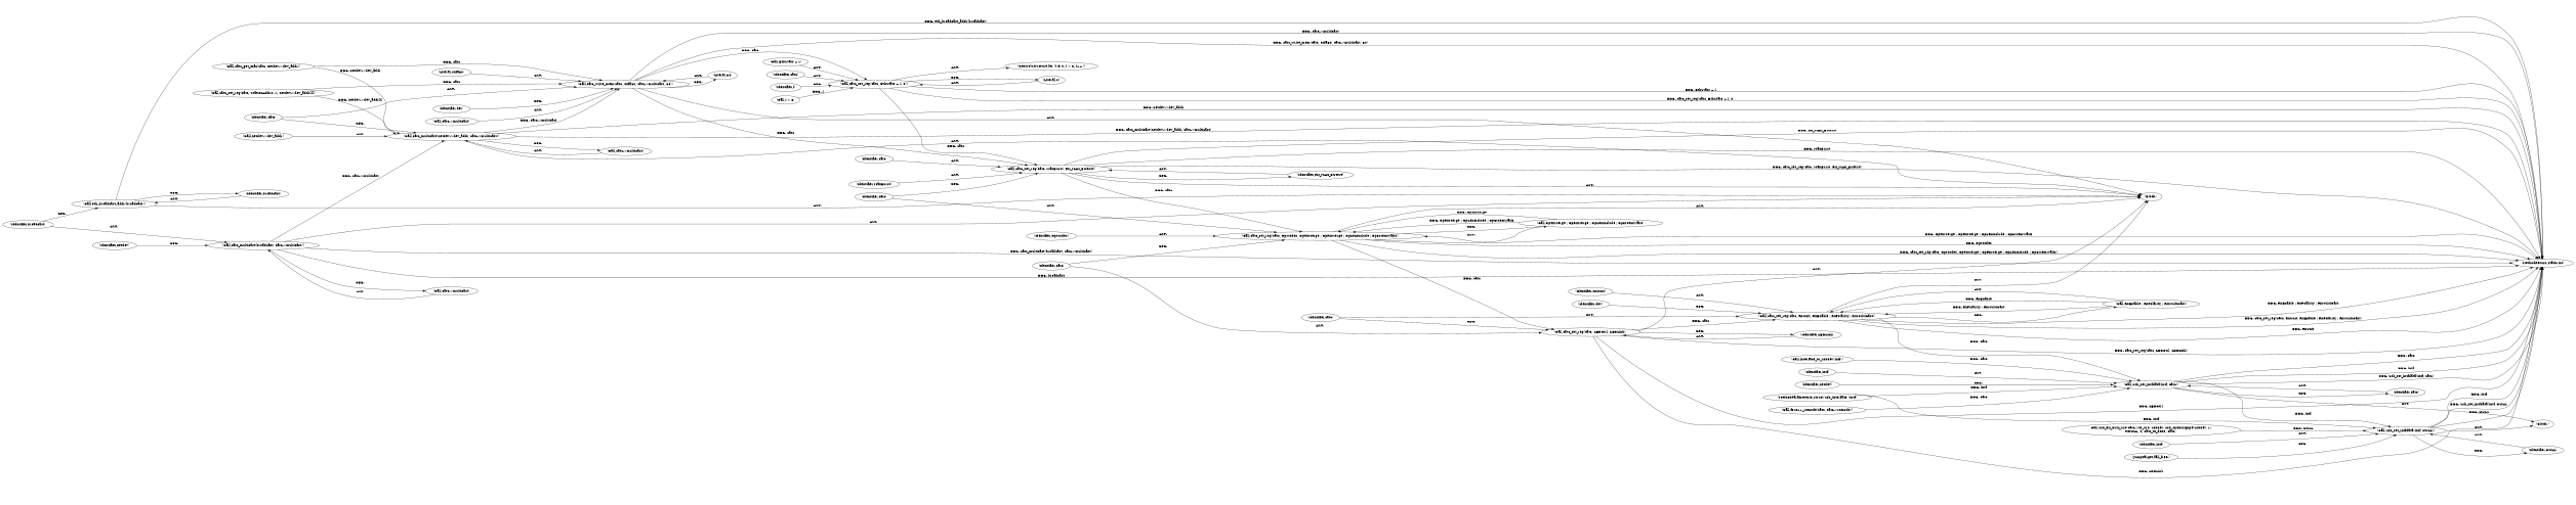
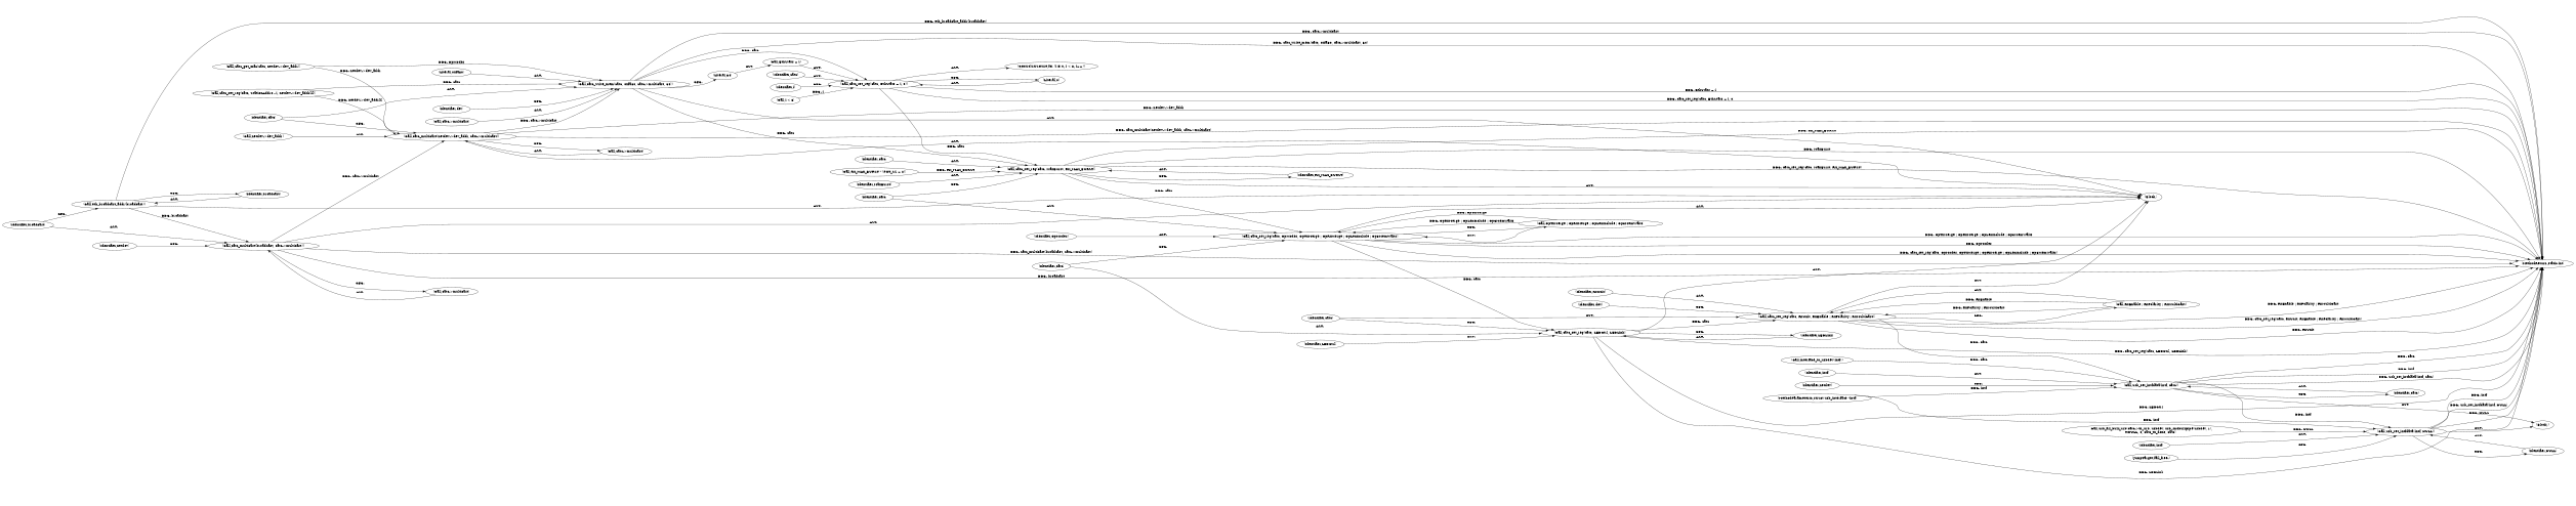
  digraph {
    rankdir=LR
    n1 [label="(Call,catc_multicast(broadcast, catc->multicast))"]
    n2 [label="(Call,catc_multicast(netdev->dev_addr, catc->multicast))"]
    n3 [label="(MethodReturn,static int)"]
    n4 [label="(Block,)"]
    n5 [label="(Call,catc->multicast)"]
    n6 [label="(Call,catc_write_mem(catc, 0xfa80, catc->multicast, 64))"]
    n7 [label="(Call,catc->multicast)"]
    n8 [label="(Call,eth_broadcast_addr(broadcast))"]
    n9 [label="(Identifier,broadcast)"]
    n10 [label="(Call,catc_set_reg(catc, EthStats + i, 0))"]
    n11 [label="(Call,catc_set_reg(catc, MaxBurst, RX_MAX_BURST))"]
    n12 [label="(Literal,64)"]
    n13 [label="(Literal,0)"]
    n14 [label="(ControlStructure,for (i = 0; i < 8; i++))"]
    n15 [label="(Call,catc_set_reg(catc, OpModes, OpTxMerge | OpRxMerge | OpLenInclude | Op3MemWaits))"]
    n16 [label="(Identifier,RX_MAX_BURST)"]
    n17 [label="(Call,catc_set_reg(catc, LEDCtrl, LEDLink))"]
    n18 [label="(Call,OpTxMerge | OpRxMerge | OpLenInclude | Op3MemWaits)"]
    n19 [label="(Call,catc_set_reg(catc, RxUnit, RxEnable | RxPolarity | RxMultiCast))"]
    n20 [label="(Identifier,LEDLink)"]
    n21 [label="(Call,usb_set_intfdata(intf, catc))"]
    n22 [label="(Call,RxEnable | RxPolarity | RxMultiCast)"]
    n23 [label="(Call,usb_set_intfdata(intf, NULL))"]
    n24 [label="(Identifier,catc)"]
    n25 [label="(Block,)"]
    n26 [label="(Identifier,NULL)"]
    n27 [label="(Identifier,RxUnit)"]
    n28 [label="(Call,catc_set_reg(catc, StationAddr0 - i, netdev->dev_addr[i]))"]
    n29 [label="(MethodParameterIn,struct usb_interface *intf)"]
    n30 [label="(Identifier,intf)"]
+   n31 [label="(Call,RX_MAX_BURST * (PKT_SZ + 2))"]
    n32 [label="(Identifier,netdev)"]
    n33 [label="(Literal,0xfa80)"]
    n34 [label="(Identifier,dev)"]
    n35 [label="(Identifier,catc)"]
    n36 [label="(Identifier,catc)"]
-   n37 [label="(Call,f5u011_rxmode(catc, catc->rxmode))"]
    n38 [label="(Identifier,MaxBurst)"]
    n39 [label="(Identifier,broadcast)"]
    n40 [label="(Call,usb_fill_bulk_urb(catc->tx_urb, usbdev, usb_sndbulkpipe(usbdev, 1),\n\t\tNULL, 0, catc_tx_done, catc))"]
    n41 [label="(Identifier,catc)"]
    n42 [label="(Identifier,catc)"]
    n43 [label="(Identifier,netdev)"]
+   n44 [label="(Identifier,LEDCtrl)"]
    n45 [label="(Identifier,i)"]
    n46 [label="(Call,i < 8)"]
    n47 [label="(Call,interface_to_usbdev(intf))"]
    n48 [label="(Identifier,catc)"]
    n49 [label="(Call,catc->multicast)"]
    n50 [label="(Identifier,intf)"]
    n51 [label="(JumpTarget,fail_free:)"]
    n52 [label="(Call,catc_get_mac(catc, netdev->dev_addr))"]
    n53 [label="(Call,netdev->dev_addr)"]
    n54 [label="(Call,EthStats + i)"]
    n55 [label="(Identifier,dev)"]
    n56 [label="(Identifier,OpModes)"]
    n57 [label="(Identifier,catc)"]
    n1 -> n2 [label="DDG: catc->multicast"]
    n1 -> n3 [label="DDG: broadcast"]
    n1 -> n3 [label="DDG: catc_multicast(broadcast, catc->multicast)"]
    n1 -> n4 [label="AST: "]
    n1 -> n5 [label="CFG: "]
    n2 -> n3 [label="DDG: netdev->dev_addr"]
    n2 -> n3 [label="DDG: catc_multicast(netdev->dev_addr, catc->multicast)"]
    n2 -> n4 [label="AST: "]
    n2 -> n6 [label="DDG: catc->multicast"]
    n2 -> n7 [label="CFG: "]
    n5 -> n1 [label="AST: "]
    n6 -> n3 [label="DDG: catc->multicast"]
    n6 -> n3 [label="DDG: catc_write_mem(catc, 0xfa80, catc->multicast, 64)"]
    n6 -> n4 [label="AST: "]
    n6 -> n10 [label="DDG: catc"]
    n6 -> n11 [label="DDG: catc"]
    n6 -> n12 [label="CFG: "]
    n7 -> n2 [label="AST: "]
+   n8 -> n1 [label="DDG: broadcast"]
    n8 -> n3 [label="DDG: eth_broadcast_addr(broadcast)"]
    n8 -> n4 [label="AST: "]
    n8 -> n9 [label="CFG: "]
    n9 -> n8 [label="AST: "]
    n10 -> n3 [label="DDG: catc_set_reg(catc, EthStats + i, 0)"]
    n10 -> n3 [label="DDG: EthStats + i"]
    n10 -> n11 [label="DDG: catc"]
    n10 -> n13 [label="CFG: "]
    n10 -> n14 [label="AST: "]
    n11 -> n3 [label="DDG: catc_set_reg(catc, MaxBurst, RX_MAX_BURST)"]
    n11 -> n3 [label="DDG: RX_MAX_BURST"]
    n11 -> n3 [label="DDG: MaxBurst"]
    n11 -> n4 [label="AST: "]
    n11 -> n15 [label="DDG: catc"]
    n11 -> n16 [label="CFG: "]
-   n12 -> n6 [label="AST: "]
+   n12 -> n54 [label="AST: "]
    n13 -> n10 [label="AST: "]
    n15 -> n3 [label="DDG: catc_set_reg(catc, OpModes, OpTxMerge | OpRxMerge | OpLenInclude | Op3MemWaits)"]
    n15 -> n3 [label="DDG: OpTxMerge | OpRxMerge | OpLenInclude | Op3MemWaits"]
    n15 -> n3 [label="DDG: OpModes"]
    n15 -> n4 [label="AST: "]
    n15 -> n17 [label="DDG: catc"]
    n15 -> n18 [label="CFG: "]
    n16 -> n11 [label="AST: "]
    n17 -> n3 [label="DDG: LEDCtrl"]
    n17 -> n3 [label="DDG: LEDLink"]
    n17 -> n3 [label="DDG: catc_set_reg(catc, LEDCtrl, LEDLink)"]
    n17 -> n4 [label="AST: "]
    n17 -> n19 [label="DDG: catc"]
    n17 -> n20 [label="CFG: "]
    n18 -> n15 [label="AST: "]
    n18 -> n15 [label="DDG: OpTxMerge"]
    n18 -> n15 [label="DDG: OpRxMerge | OpLenInclude | Op3MemWaits"]
    n19 -> n3 [label="DDG: RxEnable | RxPolarity | RxMultiCast"]
    n19 -> n3 [label="DDG: catc_set_reg(catc, RxUnit, RxEnable | RxPolarity | RxMultiCast)"]
    n19 -> n3 [label="DDG: RxUnit"]
    n19 -> n4 [label="AST: "]
    n19 -> n21 [label="DDG: catc"]
    n19 -> n22 [label="CFG: "]
    n20 -> n17 [label="AST: "]
    n21 -> n3 [label="DDG: intf"]
    n21 -> n3 [label="DDG: usb_set_intfdata(intf, catc)"]
    n21 -> n3 [label="DDG: catc"]
    n21 -> n23 [label="DDG: intf"]
    n21 -> n24 [label="CFG: "]
    n21 -> n25 [label="AST: "]
    n22 -> n19 [label="AST: "]
    n22 -> n19 [label="DDG: RxEnable"]
    n22 -> n19 [label="DDG: RxPolarity | RxMultiCast"]
    n23 -> n3 [label="DDG: NULL"]
    n23 -> n3 [label="DDG: intf"]
    n23 -> n3 [label="DDG: usb_set_intfdata(intf, NULL)"]
    n23 -> n25 [label="AST: "]
    n23 -> n26 [label="CFG: "]
    n24 -> n21 [label="AST: "]
    n26 -> n23 [label="AST: "]
    n27 -> n19 [label="AST: "]
    n28 -> n2 [label="DDG: netdev->dev_addr[i]"]
    n28 -> n6 [label="DDG: catc"]
    n29 -> n21 [label="DDG: intf"]
    n29 -> n23 [label="DDG: intf"]
    n30 -> n21 [label="AST: "]
+   n31 -> n11 [label="DDG: RX_MAX_BURST"]
    n32 -> n21 [label="CFG: "]
    n33 -> n6 [label="AST: "]
    n34 -> n6 [label="CFG: "]
    n35 -> n2 [label="CFG: "]
    n35 -> n6 [label="AST: "]
    n36 -> n11 [label="CFG: "]
    n36 -> n15 [label="AST: "]
-   n37 -> n21 [label="DDG: catc"]
    n38 -> n11 [label="AST: "]
    n39 -> n1 [label="AST: "]
    n39 -> n8 [label="CFG: "]
    n40 -> n23 [label="DDG: NULL"]
    n41 -> n10 [label="AST: "]
    n42 -> n11 [label="AST: "]
    n43 -> n1 [label="CFG: "]
+   n44 -> n17 [label="AST: "]
    n45 -> n10 [label="CFG: "]
    n46 -> n10 [label="DDG: i"]
    n47 -> n21 [label="DDG: catc"]
    n48 -> n15 [label="CFG: "]
    n48 -> n17 [label="AST: "]
    n49 -> n6 [label="AST: "]
    n50 -> n23 [label="AST: "]
    n51 -> n23 [label="CFG: "]
    n52 -> n2 [label="DDG: netdev->dev_addr"]
-   n52 -> n6 [label="DDG: catc"]
+   n52 -> n6 [label="DDG: OpModes"]
    n53 -> n2 [label="AST: "]
    n54 -> n10 [label="AST: "]
    n55 -> n19 [label="CFG: "]
    n56 -> n15 [label="AST: "]
    n57 -> n17 [label="CFG: "]
    n57 -> n19 [label="AST: "]
  }
